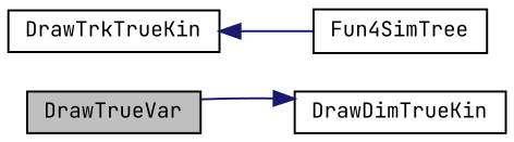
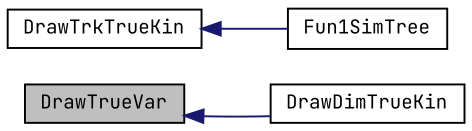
  digraph {
    fontname="JetBrains Mono"
    rankdir=LR
    node [color=black fontname="JetBrains Mono" fontsize=10 shape=record]
    edge [color=midnightblue dir=back fontname="JetBrains Mono" fontsize=10 labelfontname=FreeSans labelfontsize=10 style=solid]
    n1 [fillcolor=grey75 fontcolor=black height=0.2 label=DrawTrueVar style=filled width=0.4]
    n2 [height=0.2 label=DrawDimTrueKin width=0.4]
    n3 [height=0.2 label=DrawTrkTrueKin width=0.4]
-   n4 [height=0.2 label=Fun4SimTree width=0.4]
-   n2 -> n1
+   n4 [height=0.2 label=Fun1SimTree width=0.4]
+   n1 -> n2
    n3 -> n4
  }
